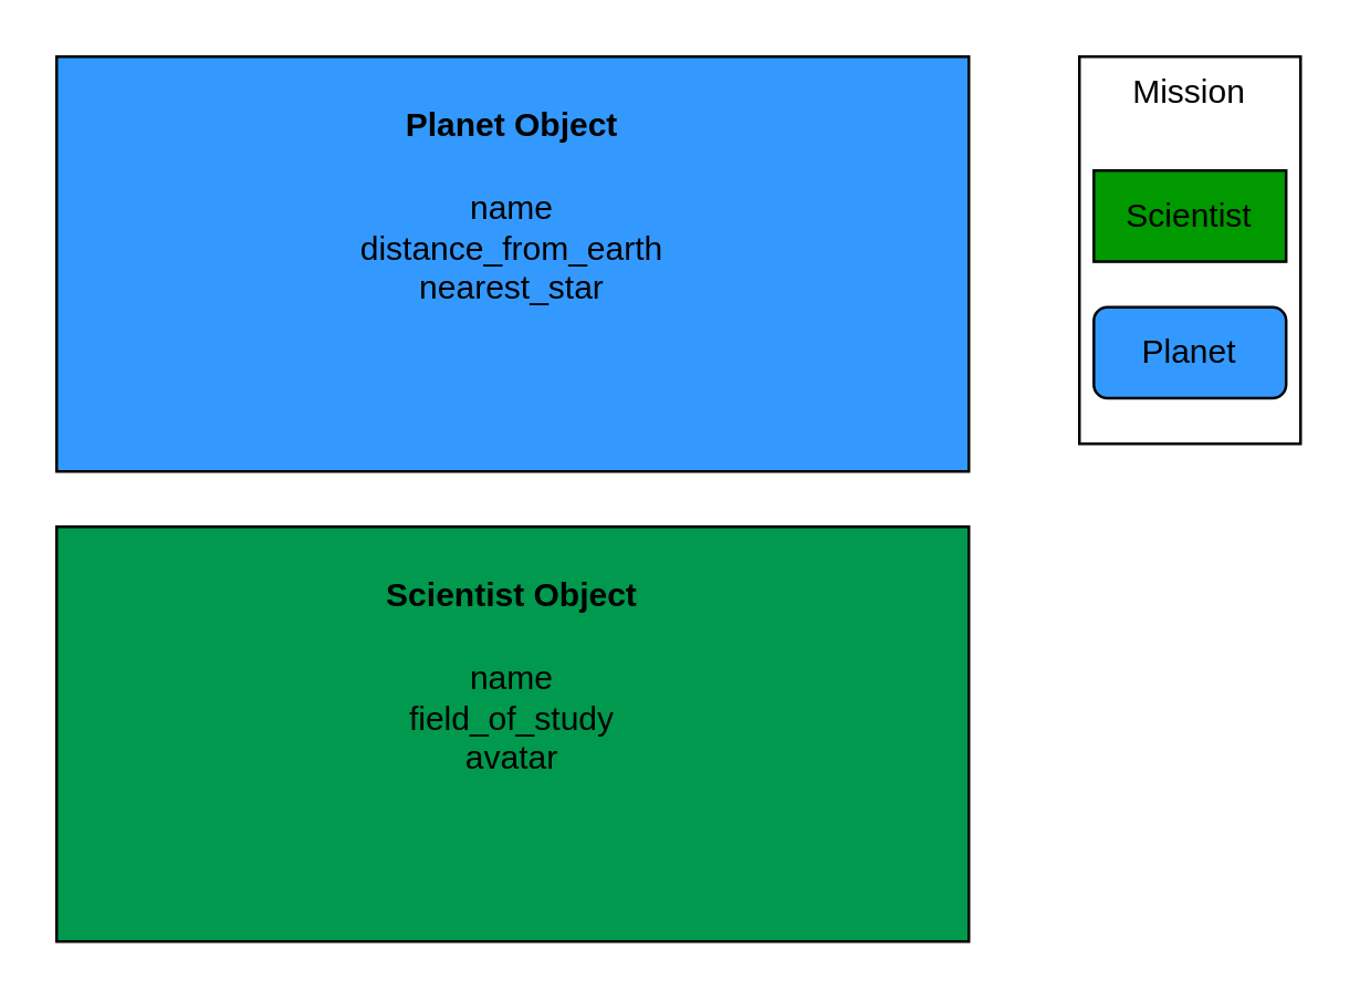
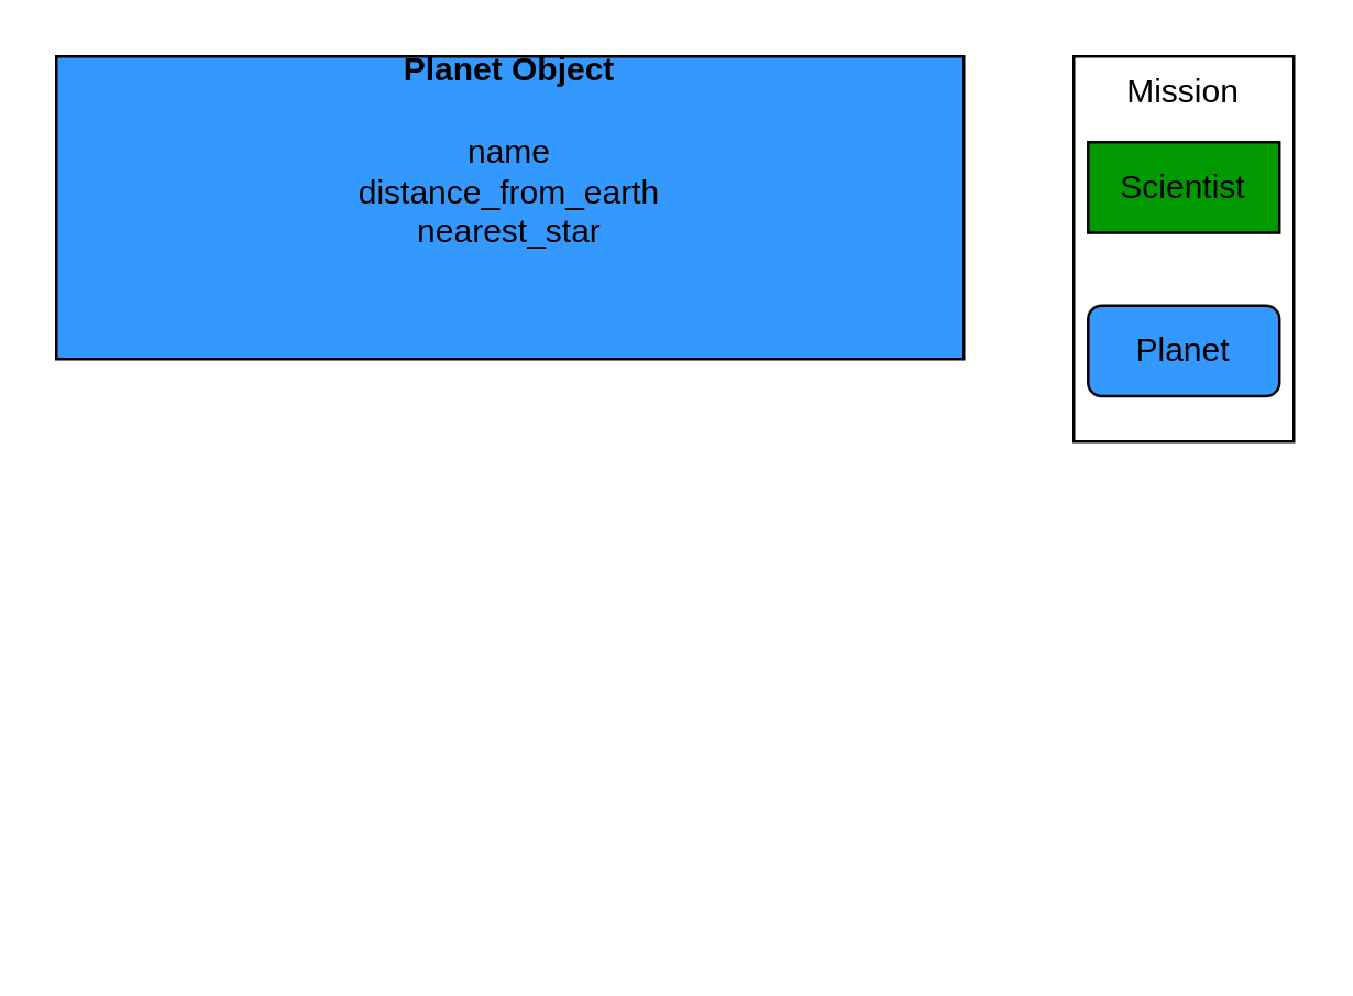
  <mxCell id="0" />
  <mxCell id="1" parent="0" />
- <mxCell id="2" value="&lt;h4&gt;Planet Object&lt;/h4&gt;name&lt;br&gt;distance_from_earth&lt;br&gt;nearest_star&lt;br&gt;&lt;br&gt;&lt;br&gt;&lt;br&gt;&lt;br&gt;" style="rounded=0;whiteSpace=wrap;html=1;fillColor=#3399FF;" vertex="1" parent="1"><mxGeometry x="20" y="20" width="330" height="150" as="geometry" /></mxCell>
- <mxCell id="3" value="&lt;h4&gt;Scientist Object&lt;/h4&gt;&lt;div&gt;name&lt;/div&gt;&lt;div&gt;field_of_study&lt;/div&gt;&lt;div&gt;avatar&lt;/div&gt;&lt;br&gt;&lt;br&gt;&lt;br&gt;&lt;br&gt;" style="rounded=0;whiteSpace=wrap;html=1;fillColor=#00994D;" vertex="1" parent="1"><mxGeometry x="20" y="190" width="330" height="150" as="geometry" /></mxCell>
+ <mxCell id="2" value="&lt;h4&gt;Planet Object&lt;/h4&gt;name&lt;br&gt;distance_from_earth&lt;br&gt;nearest_star&lt;br&gt;&lt;br&gt;&lt;br&gt;&lt;br&gt;&lt;br&gt;" style="rounded=0;whiteSpace=wrap;html=1;fillColor=#3399FF;" vertex="1" parent="1"><mxGeometry x="20" y="20" width="330" height="110" as="geometry" /></mxCell>
  <mxCell id="4" value="" style="group" vertex="1" connectable="0" parent="1"><mxGeometry x="390" y="20" width="80" height="140" as="geometry" /></mxCell>
  <mxCell id="5" value="Mission&lt;br&gt;&lt;br&gt;&lt;br&gt;&lt;br&gt;&lt;br&gt;&lt;br&gt;&lt;br&gt;&lt;br&gt;&lt;br&gt;" style="rounded=0;whiteSpace=wrap;html=1;" vertex="1" parent="4"><mxGeometry width="80" height="140" as="geometry" /></mxCell>
- <mxCell id="6" value="Scientist" style="rounded=0;whiteSpace=wrap;html=1;fillColor=#009900;" vertex="1" parent="4"><mxGeometry x="5.217" y="41.176" width="69.565" height="32.941" as="geometry" /></mxCell>
+ <mxCell id="6" value="Scientist" style="rounded=0;whiteSpace=wrap;html=1;fillColor=#009900;" vertex="1" parent="4"><mxGeometry x="5.217" y="31.176" width="69.565" height="32.941" as="geometry" /></mxCell>
  <mxCell id="7" value="Planet" style="whiteSpace=wrap;html=1;fillColor=#3399FF;rounded=1;" vertex="1" parent="4"><mxGeometry x="5.217" y="90.588" width="69.565" height="32.941" as="geometry" /></mxCell>
